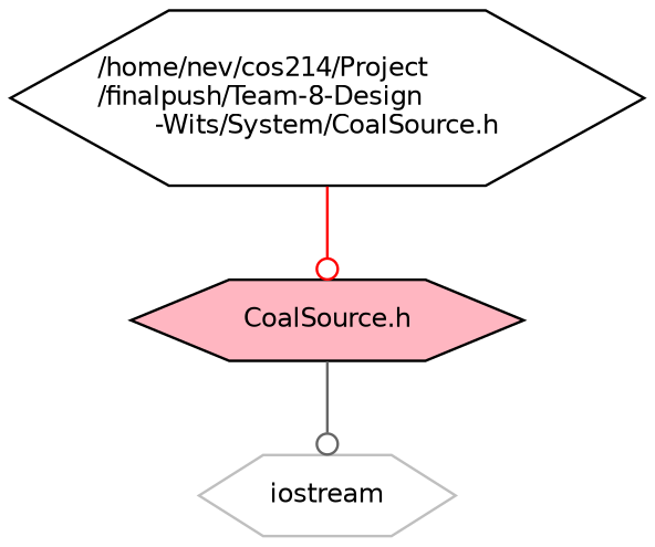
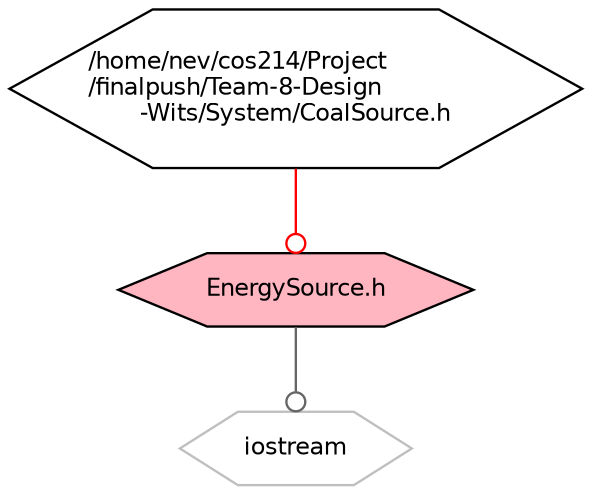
  digraph {
    node [color=black fillcolor=white fontname=Helvetica fontsize=10 shape=hexagon style=filled]
    edge [fontname=Helvetica fontsize=10 labelfontname=Helvetica labelfontsize=10 style=solid arrowhead=odot]
    n1 [fontcolor=black height=0.2 label="/home/nev/cos214/Project\l/finalpush/Team-8-Design\l-Wits/System/CoalSource.h" width=0.4]
-   n2 [fillcolor=lightpink height=0.2 label="CoalSource.h" width=0.4]
+   n2 [fillcolor=lightpink height=0.2 label="EnergySource.h" width=0.4]
    n3 [color=grey75 height=0.2 label=iostream width=0.4]
    n1 -> n2 [color=red]
    n2 -> n3 [color=gray40]
  }
